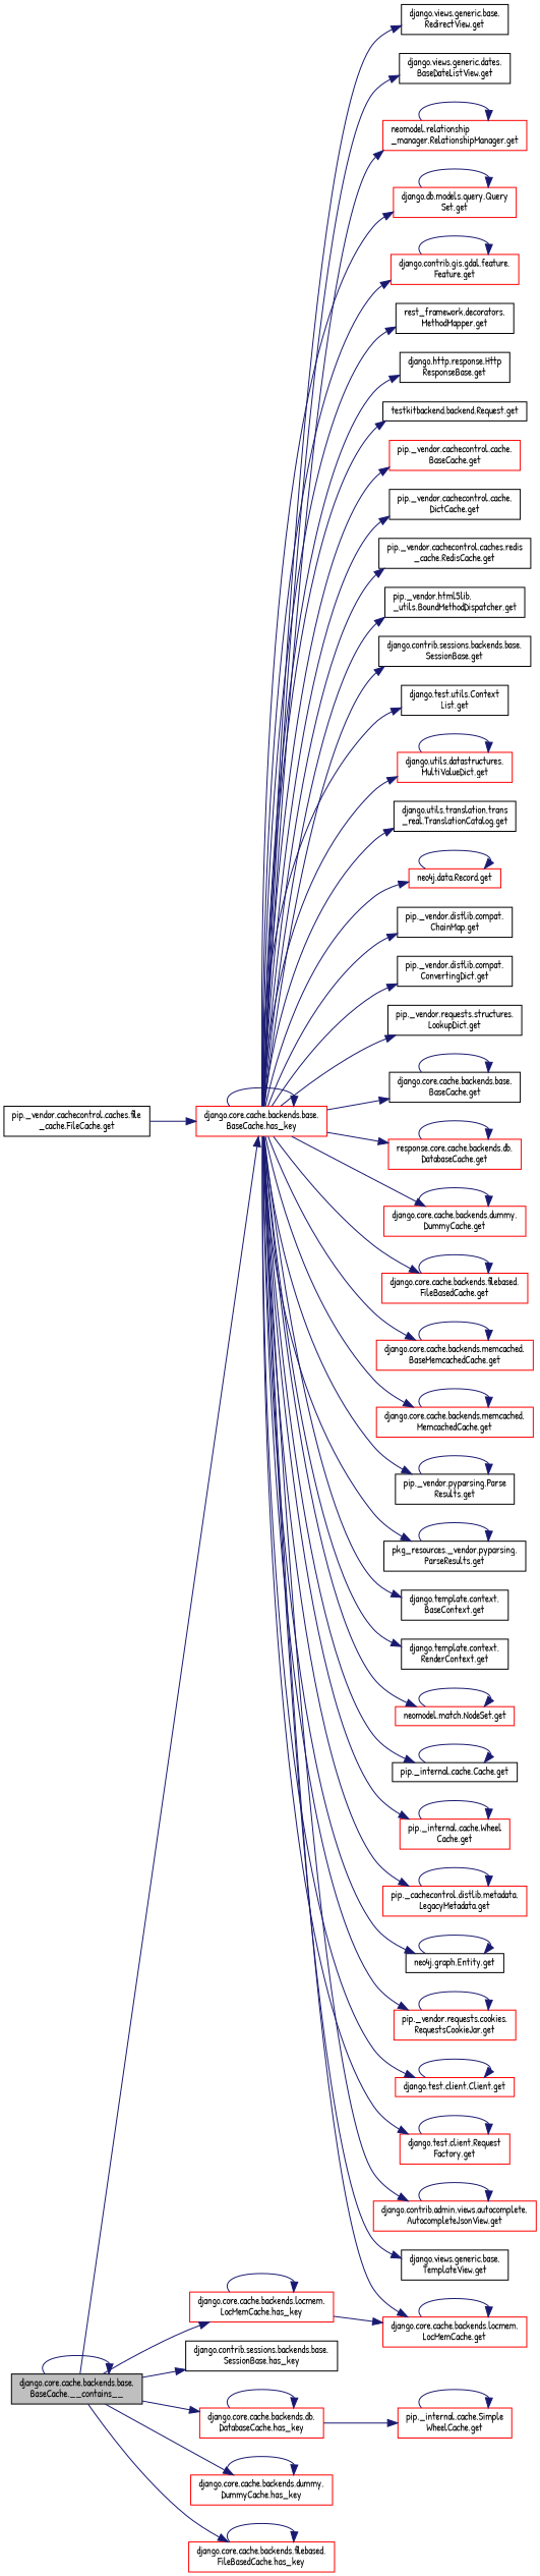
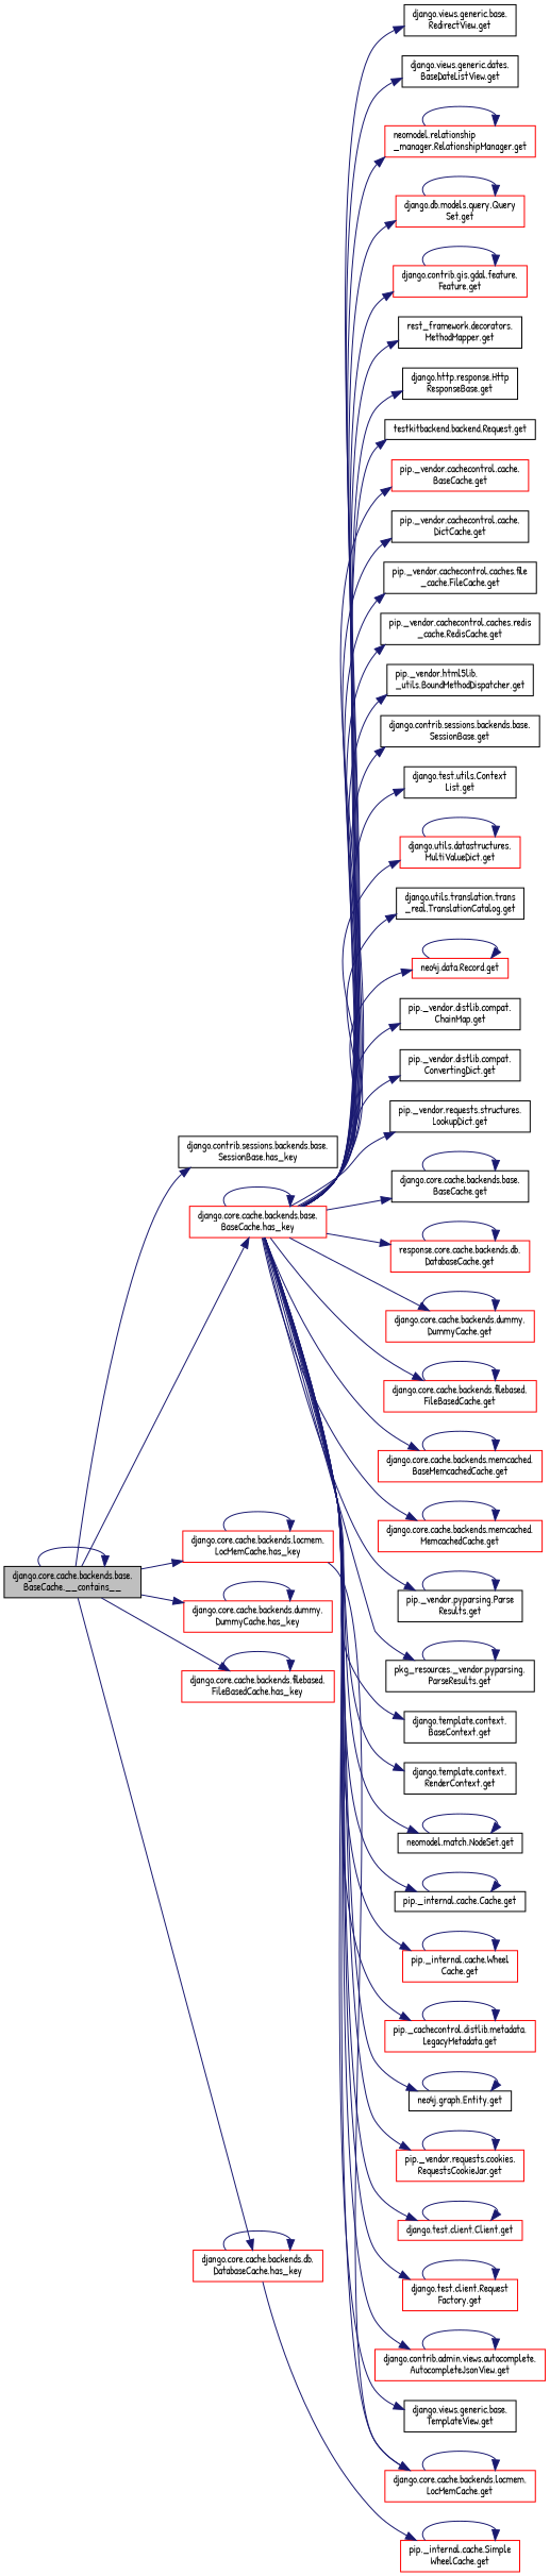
  digraph {
    fontname="Patrick Hand"
    rankdir=LR
    node [color=black fillcolor=white fontname="Patrick Hand" fontsize=10 shape=record style=filled]
    edge [color=midnightblue fontname="Patrick Hand" fontsize=10 labelfontname=Helvetica labelfontsize=10 style=solid]
    n1 [fillcolor=grey75 fontcolor=black height=0.2 label="django.core.cache.backends.base.\lBaseCache.__contains__" width=0.4]
    n2 [height=0.2 label="django.contrib.sessions.backends.base.\lSessionBase.has_key" width=0.4]
    n3 [color=red height=0.2 label="django.core.cache.backends.base.\lBaseCache.has_key" width=0.4]
    n4 [color=red height=0.2 label="django.core.cache.backends.db.\lDatabaseCache.has_key" width=0.4]
    n5 [color=red height=0.2 label="django.core.cache.backends.dummy.\lDummyCache.has_key" width=0.4]
    n6 [color=red height=0.2 label="django.core.cache.backends.filebased.\lFileBasedCache.has_key" width=0.4]
    n7 [color=red height=0.2 label="django.core.cache.backends.locmem.\lLocMemCache.has_key" width=0.4]
    n8 [color=red height=0.2 label="neomodel.relationship\l_manager.RelationshipManager.get" width=0.4]
    n9 [color=red height=0.2 label="django.db.models.query.Query\lSet.get" width=0.4]
    n10 [color=red height=0.2 label="django.contrib.gis.gdal.feature.\lFeature.get" width=0.4]
    n11 [height=0.2 label="rest_framework.decorators.\lMethodMapper.get" width=0.4]
    n12 [height=0.2 label="django.http.response.Http\lResponseBase.get" width=0.4]
    n13 [height=0.2 label="testkitbackend.backend.Request.get" width=0.4]
    n14 [color=red height=0.2 label="pip._vendor.cachecontrol.cache.\lBaseCache.get" width=0.4]
    n15 [height=0.2 label="pip._vendor.cachecontrol.cache.\lDictCache.get" width=0.4]
    n16 [height=0.2 label="pip._vendor.cachecontrol.caches.file\l_cache.FileCache.get" width=0.4]
    n17 [height=0.2 label="pip._vendor.cachecontrol.caches.redis\l_cache.RedisCache.get" width=0.4]
    n18 [height=0.2 label="pip._vendor.html5lib.\l_utils.BoundMethodDispatcher.get" width=0.4]
    n19 [height=0.2 label="django.contrib.sessions.backends.base.\lSessionBase.get" width=0.4]
    n20 [height=0.2 label="django.test.utils.Context\lList.get" width=0.4]
    n21 [color=red height=0.2 label="django.utils.datastructures.\lMultiValueDict.get" width=0.4]
    n22 [height=0.2 label="django.utils.translation.trans\l_real.TranslationCatalog.get" width=0.4]
    n23 [color=red height=0.2 label="neo4j.data.Record.get" width=0.4]
    n24 [height=0.2 label="pip._vendor.distlib.compat.\lChainMap.get" width=0.4]
    n25 [height=0.2 label="pip._vendor.distlib.compat.\lConvertingDict.get" width=0.4]
    n26 [height=0.2 label="pip._vendor.requests.structures.\lLookupDict.get" width=0.4]
    n27 [height=0.2 label="django.core.cache.backends.base.\lBaseCache.get" width=0.4]
    n28 [color=red height=0.2 label="response.core.cache.backends.db.\lDatabaseCache.get" width=0.4]
    n29 [color=red height=0.2 label="django.core.cache.backends.dummy.\lDummyCache.get" width=0.4]
    n30 [color=red height=0.2 label="django.core.cache.backends.filebased.\lFileBasedCache.get" width=0.4]
    n31 [color=red height=0.2 label="django.core.cache.backends.locmem.\lLocMemCache.get" width=0.4]
    n32 [color=red height=0.2 label="django.core.cache.backends.memcached.\lBaseMemcachedCache.get" width=0.4]
    n33 [color=red height=0.2 label="django.core.cache.backends.memcached.\lMemcachedCache.get" width=0.4]
    n34 [height=0.2 label="pip._vendor.pyparsing.Parse\lResults.get" width=0.4]
    n35 [height=0.2 label="pkg_resources._vendor.pyparsing.\lParseResults.get" width=0.4]
    n36 [height=0.2 label="django.template.context.\lBaseContext.get" width=0.4]
    n37 [height=0.2 label="django.template.context.\lRenderContext.get" width=0.4]
-   n38 [color=red height=0.2 label="neomodel.match.NodeSet.get" width=0.4]
+   n38 [height=0.2 label="neomodel.match.NodeSet.get" width=0.4]
    n39 [height=0.2 label="pip._internal.cache.Cache.get" width=0.4]
    n40 [color=red height=0.2 label="pip._internal.cache.Wheel\lCache.get" width=0.4]
    n41 [color=red height=0.2 label="pip._cachecontrol.distlib.metadata.\lLegacyMetadata.get" width=0.4]
    n42 [height=0.2 label="neo4j.graph.Entity.get" width=0.4]
    n43 [color=red height=0.2 label="pip._vendor.requests.cookies.\lRequestsCookieJar.get" width=0.4]
    n44 [color=red height=0.2 label="django.test.client.Client.get" width=0.4]
    n45 [color=red height=0.2 label="django.test.client.Request\lFactory.get" width=0.4]
    n46 [color=red height=0.2 label="django.contrib.admin.views.autocomplete.\lAutocompleteJsonView.get" width=0.4]
    n47 [height=0.2 label="django.views.generic.base.\lTemplateView.get" width=0.4]
    n48 [height=0.2 label="django.views.generic.base.\lRedirectView.get" width=0.4]
    n49 [height=0.2 label="django.views.generic.dates.\lBaseDateListView.get" width=0.4]
    n50 [color=red height=0.2 label="pip._internal.cache.Simple\lWheelCache.get" width=0.4]
    n1 -> n1
    n1 -> n2
    n1 -> n3
    n1 -> n4
    n1 -> n5
    n1 -> n6
    n1 -> n7
    n3 -> n3
    n3 -> n8
    n3 -> n9
    n3 -> n10
    n3 -> n11
    n3 -> n12
    n3 -> n13
    n3 -> n14
    n3 -> n15
-   n16 -> n3
+   n3 -> n16
    n3 -> n17
    n3 -> n18
    n3 -> n19
    n3 -> n20
    n3 -> n21
    n3 -> n22
    n3 -> n23
    n3 -> n24
    n3 -> n25
    n3 -> n26
    n3 -> n27
    n3 -> n28
    n3 -> n29
    n3 -> n30
    n3 -> n31
    n3 -> n32
    n3 -> n33
    n3 -> n34
    n3 -> n35
    n3 -> n36
    n3 -> n37
    n3 -> n38
    n3 -> n39
    n3 -> n40
    n3 -> n41
    n3 -> n42
    n3 -> n43
    n3 -> n44
    n3 -> n45
    n3 -> n46
    n3 -> n47
    n3 -> n48
    n3 -> n49
    n4 -> n4
    n4 -> n50
    n5 -> n5
    n6 -> n6
    n7 -> n7
    n7 -> n31
    n8 -> n8
    n9 -> n9
    n10 -> n10
    n21 -> n21
    n23 -> n23
    n27 -> n27
    n28 -> n28
    n29 -> n29
    n30 -> n30
    n31 -> n31
    n32 -> n32
    n33 -> n33
    n34 -> n34
    n35 -> n35
    n38 -> n38
    n39 -> n39
    n40 -> n40
    n41 -> n41
    n42 -> n42
    n43 -> n43
    n44 -> n44
    n45 -> n45
    n46 -> n46
    n50 -> n50
  }
